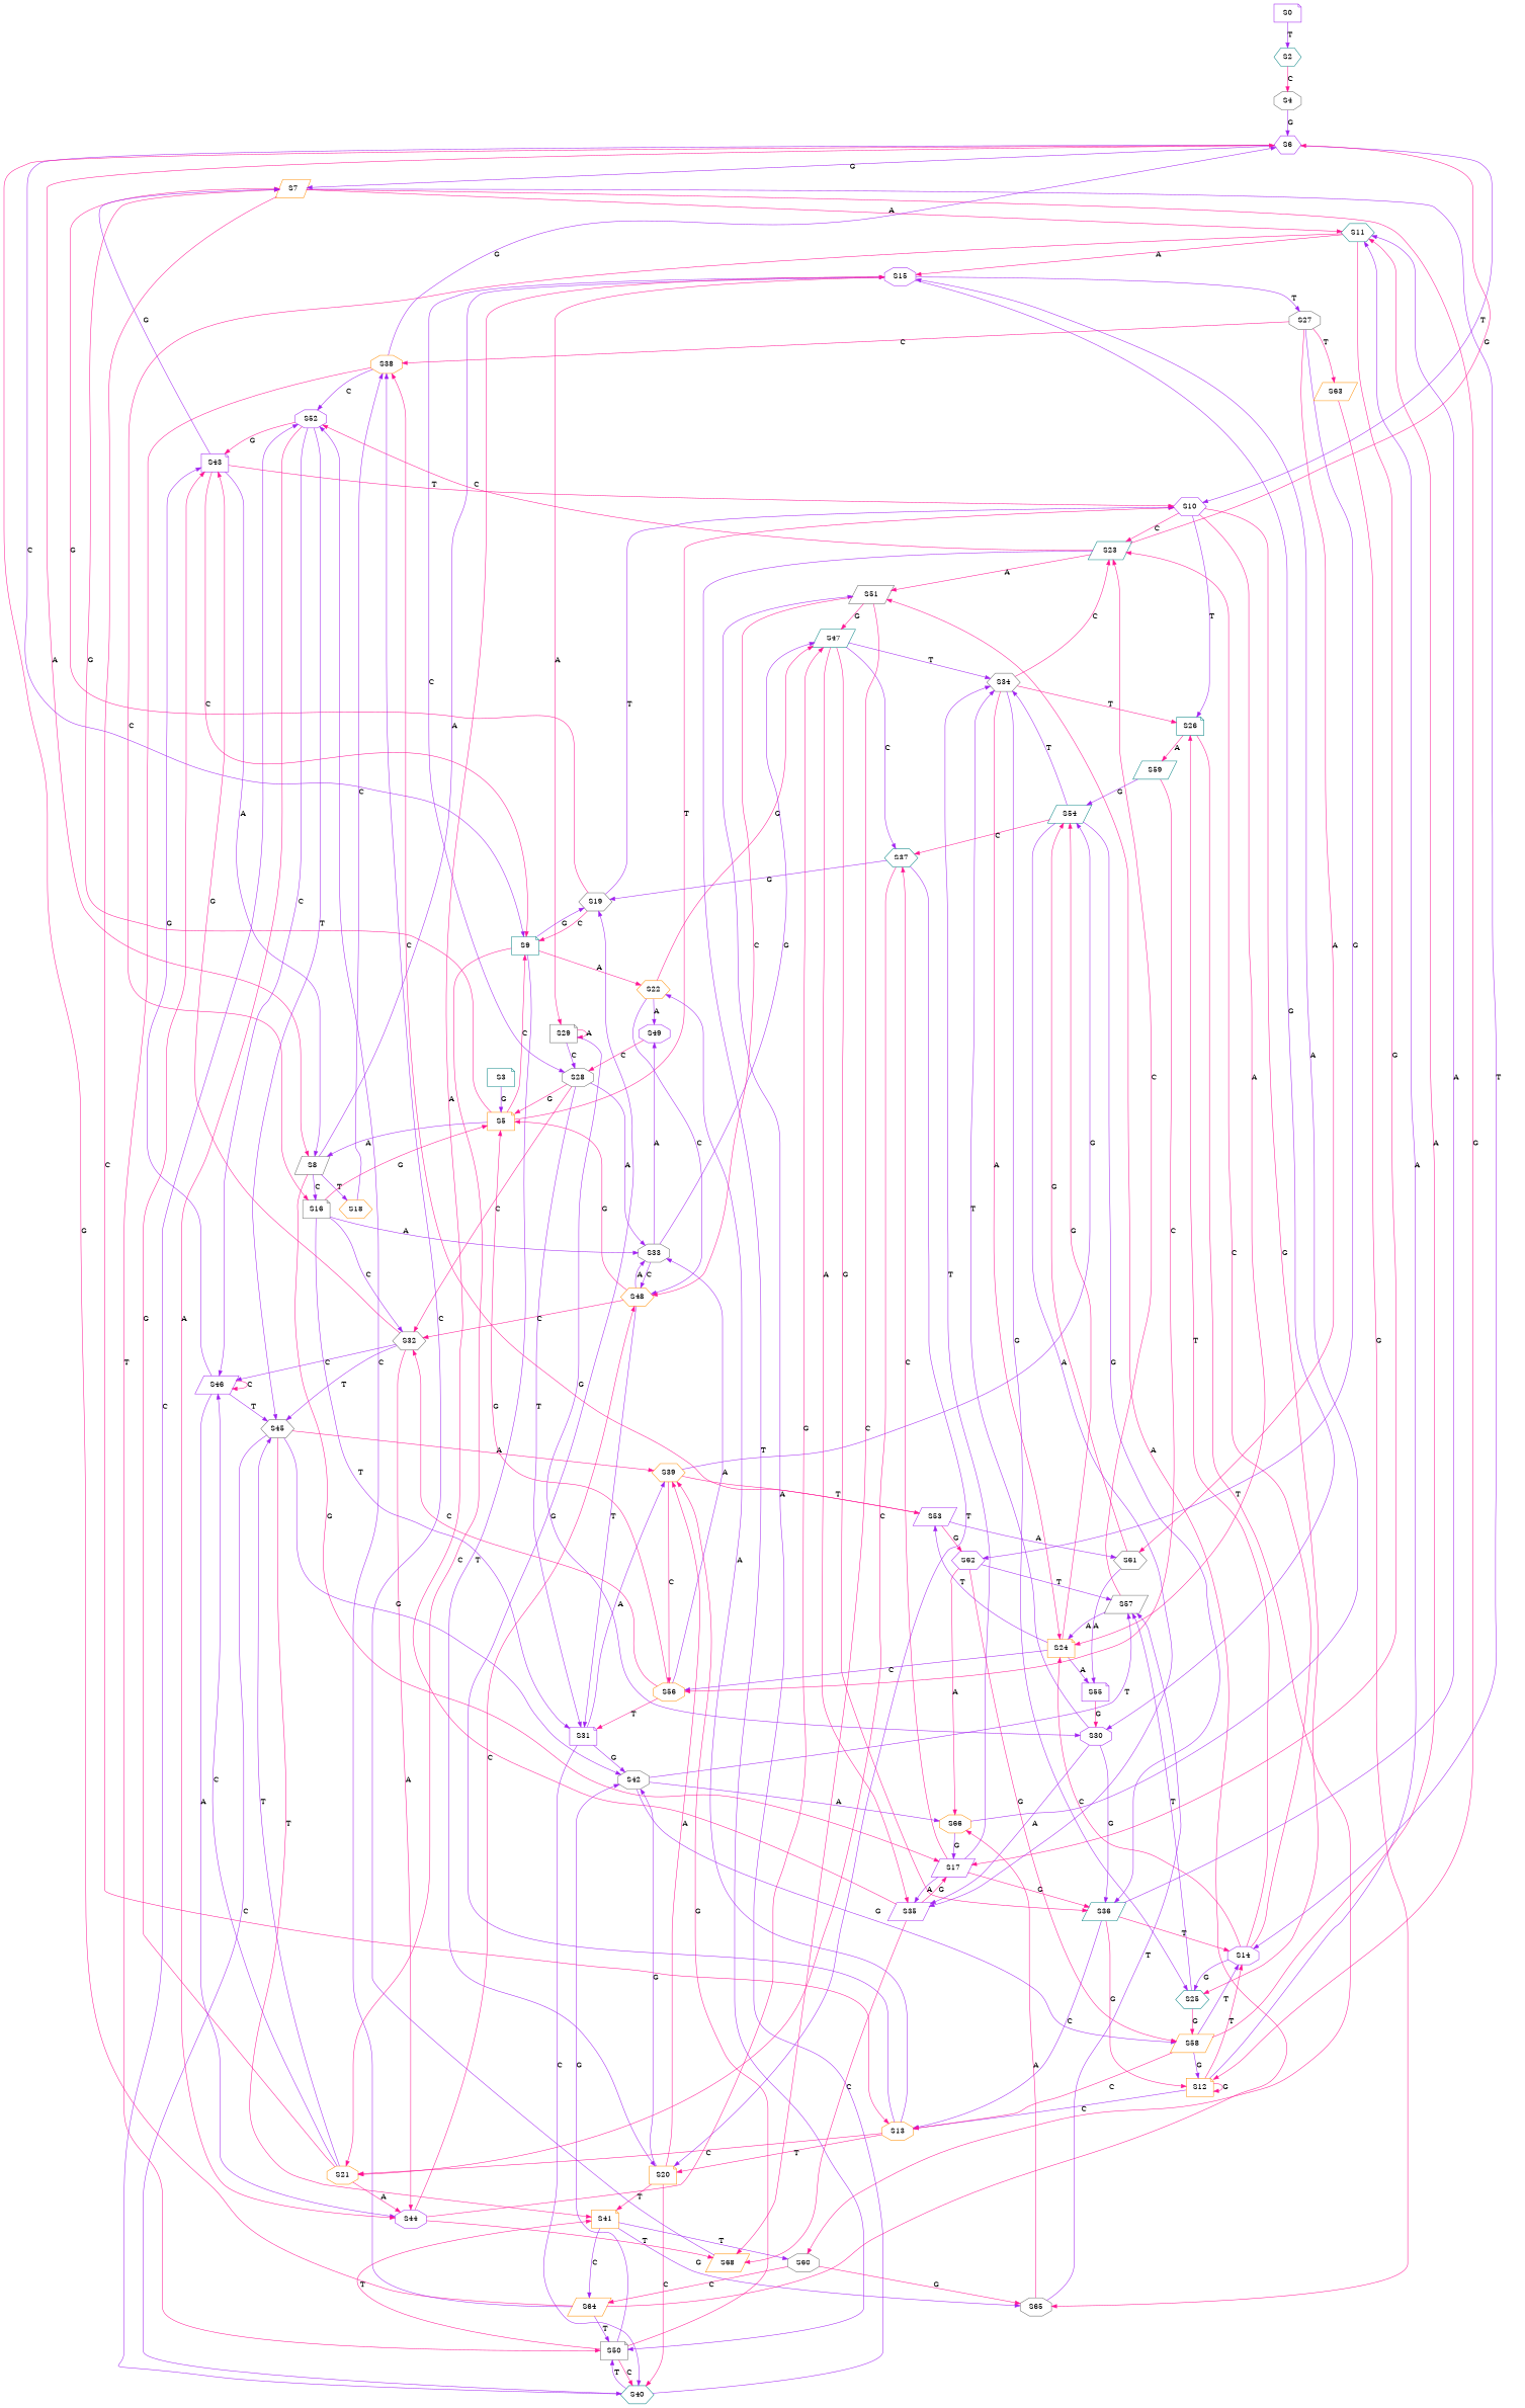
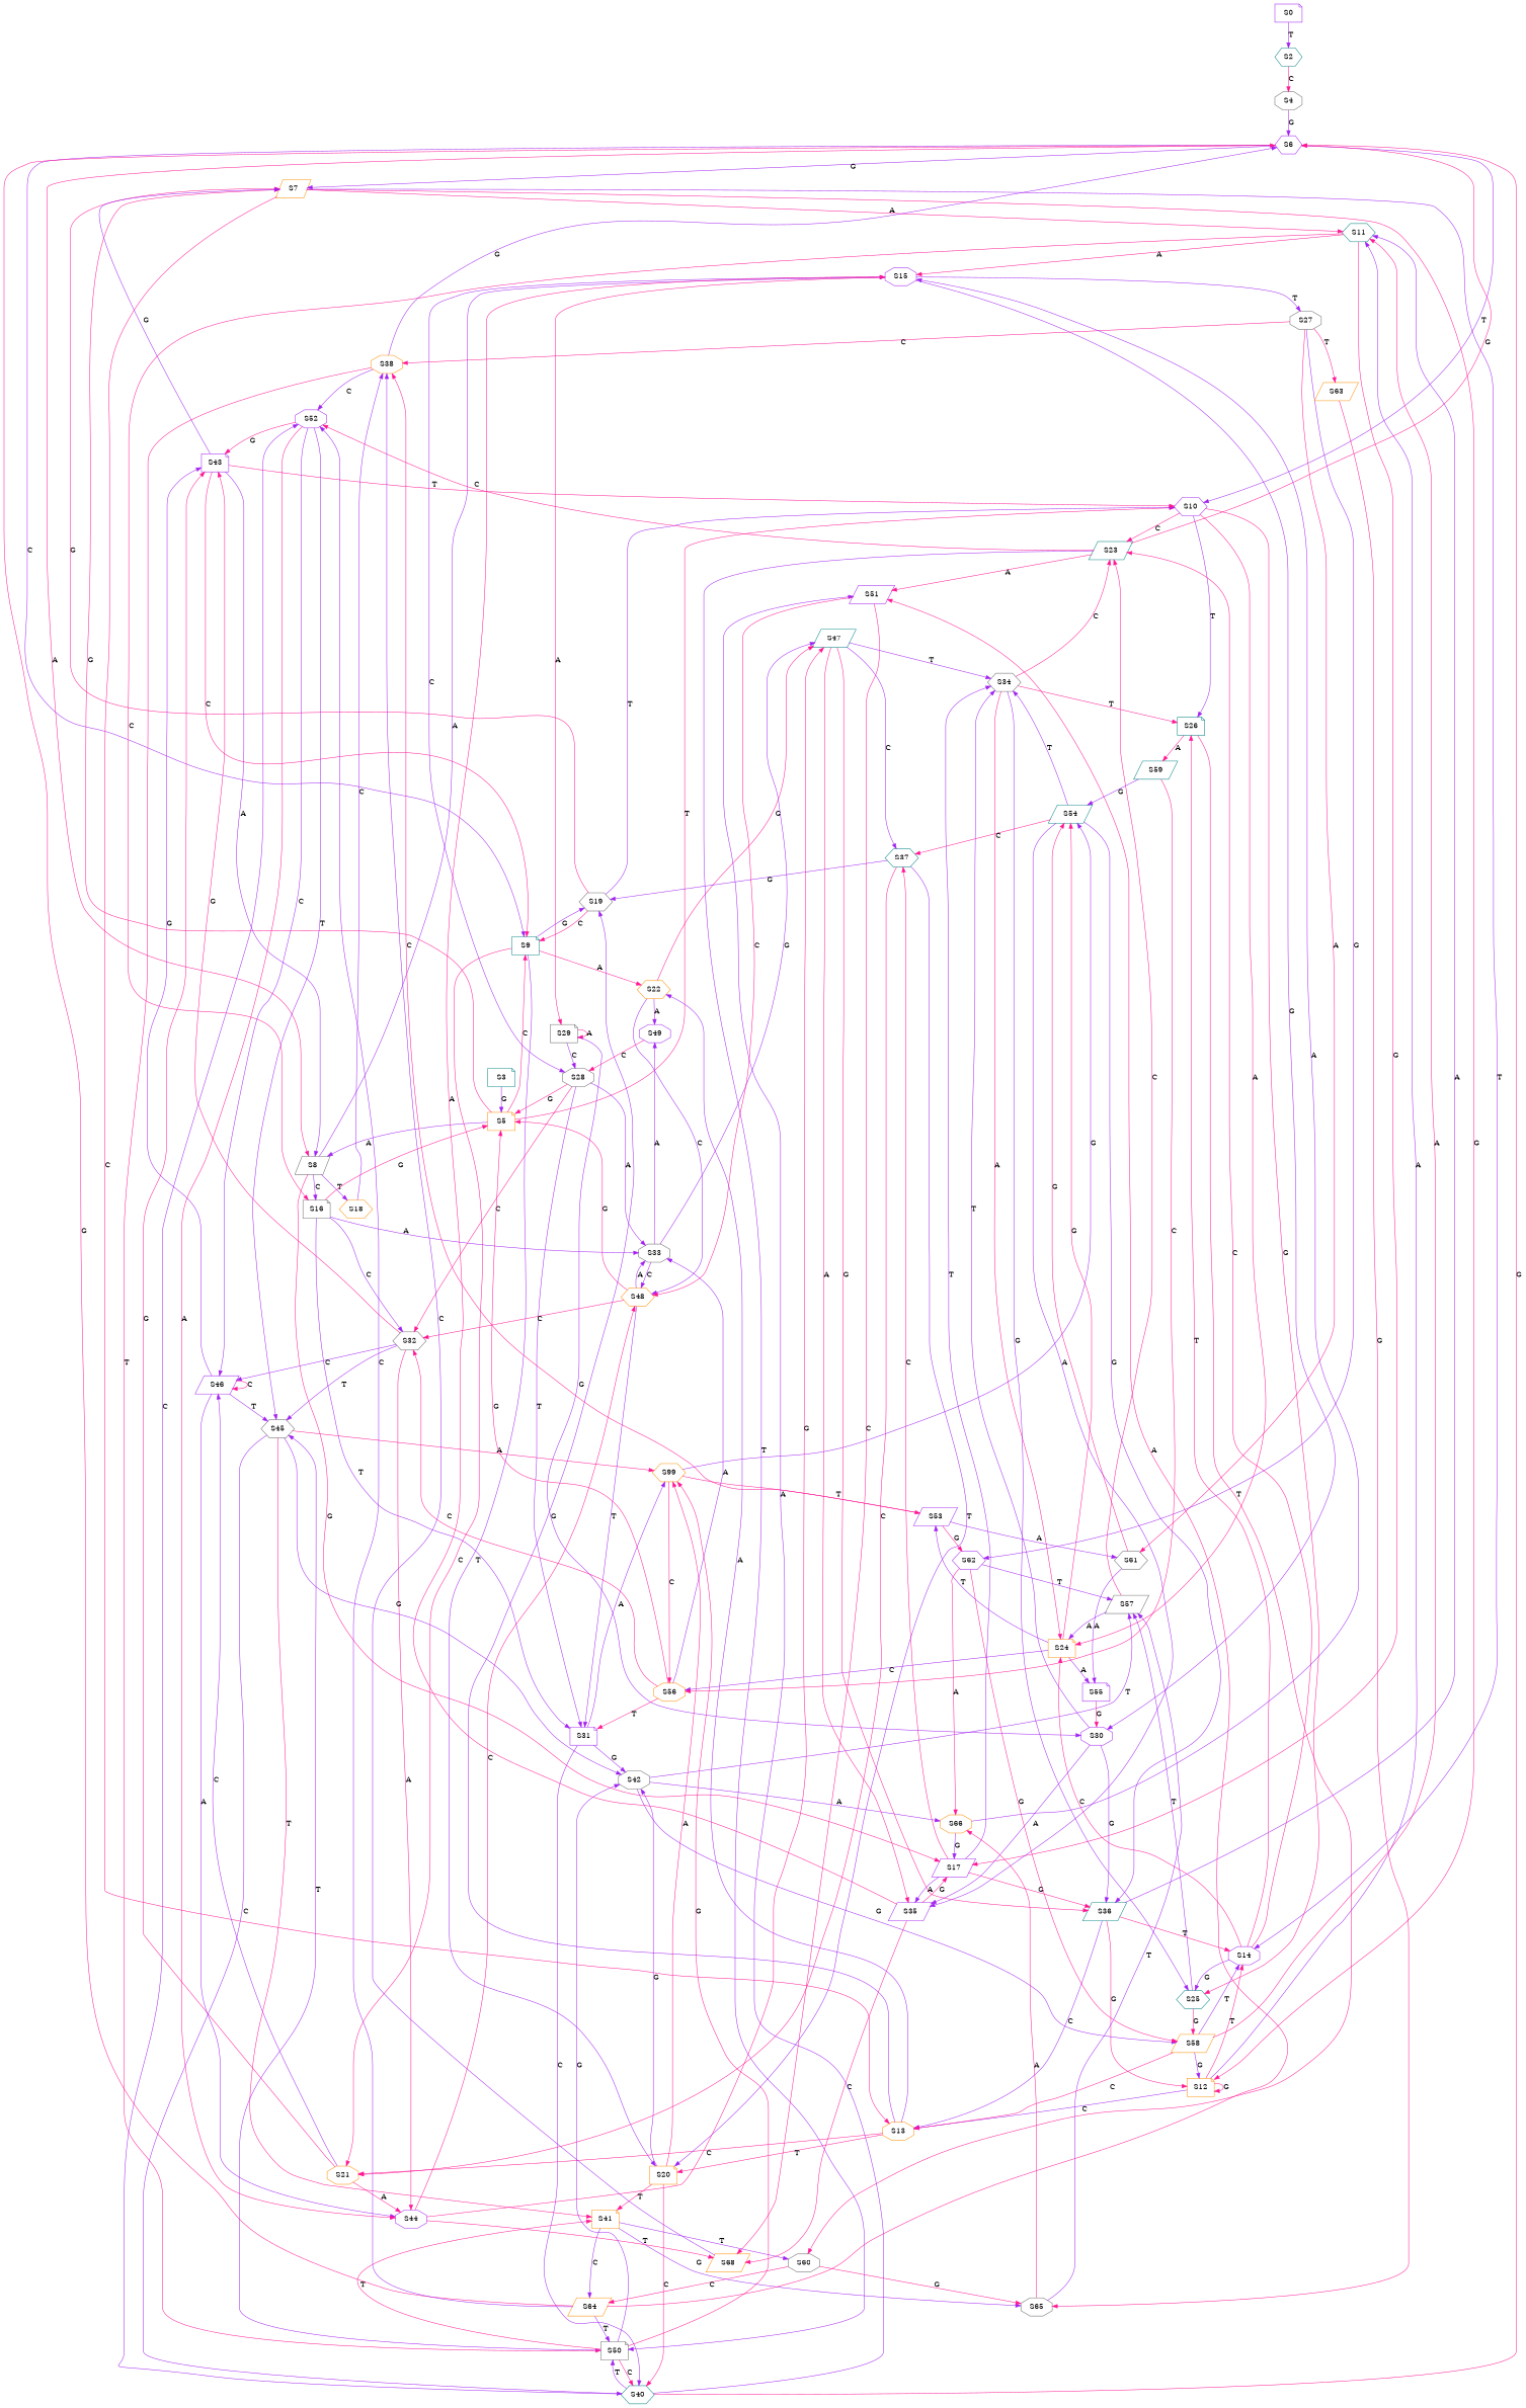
  strict digraph {
    node [color=darkorange shape=octagon]
    edge [color=deeppink]
    S0 [color=purple shape=note]
    S2 [color=teal shape=hexagon]
    S4 [color=gray40]
    S3 [color=teal shape=note]
    S5 [shape=note]
    S6 [color=purple shape=hexagon]
    S7 [shape=parallelogram]
    S8 [color=gray40 shape=parallelogram]
    S9 [color=teal shape=note]
    S10 [color=purple shape=hexagon]
    S11 [color=teal shape=hexagon]
    S12 [shape=note]
    S13
    S14 [color=purple]
    S15 [color=purple]
    S16 [color=gray40 shape=note]
    S17 [color=purple shape=parallelogram]
    S18 [shape=hexagon]
    S19 [color=gray40 shape=hexagon]
    S20 [shape=note]
    S21
    S22 [shape=hexagon]
    S23 [color=teal shape=parallelogram]
    S24 [shape=note]
    S25 [color=teal shape=hexagon]
    S26 [color=teal shape=note]
    S27 [color=gray40]
    S28 [color=gray40]
    S29 [color=gray40 shape=note]
    S30 [color=purple]
    S31 [color=purple shape=note]
    S32 [color=gray40 shape=hexagon]
    S33 [color=gray40]
    S34 [color=gray40 shape=hexagon]
    S35 [color=purple shape=parallelogram]
    S36 [color=teal shape=parallelogram]
    S37 [color=teal shape=hexagon]
    S38
-   S39 [shape=hexagon]
+   S39 [shape=hexagon label=S99]
    S40 [color=teal shape=hexagon]
    S41 [shape=note]
    S42 [color=gray40]
    S43 [color=purple shape=note]
    S44 [color=purple]
    S45 [color=gray40 shape=hexagon]
    S46 [color=purple shape=parallelogram]
    S47 [color=teal shape=parallelogram]
    S48 [shape=hexagon]
    S49 [color=purple]
    S50 [color=gray40 shape=note]
-   S51 [color=gray40 shape=parallelogram]
+   S51 [color=purple shape=parallelogram]
    S52 [color=purple]
    S53 [color=purple shape=parallelogram]
    S54 [color=teal shape=parallelogram]
    S55 [color=purple shape=note]
    S56
    S57 [color=gray40 shape=parallelogram]
    S58 [shape=parallelogram]
    S59 [color=teal shape=parallelogram]
    S60 [color=gray40]
    S61 [color=gray40 shape=hexagon]
    S62 [color=purple shape=hexagon]
    S63 [shape=parallelogram]
    S68 [shape=parallelogram]
    S64 [shape=parallelogram]
    S65 [color=gray40]
    S66
    S0 -> S2 [color=purple label=T]
    S2 -> S4 [label=C]
    S4 -> S6 [color=purple label=G]
    S3 -> S5 [color=purple label=G]
    S5 -> S7 [label=G]
    S5 -> S8 [color=purple label=A]
    S5 -> S9 [label=C]
    S5 -> S10 [label=T]
    S6 -> S7 [color=purple label=G]
    S6 -> S8 [label=A]
    S6 -> S9 [color=purple label=C]
    S6 -> S10 [color=purple label=T]
    S7 -> S11 [label=A]
    S7 -> S12 [label=G]
    S7 -> S13 [label=C]
    S7 -> S14 [color=purple label=T]
    S8 -> S15 [color=purple label=A]
    S8 -> S16 [color=purple label=C]
    S8 -> S17 [label=G]
    S8 -> S18 [color=purple label=T]
    S9 -> S19 [color=purple label=G]
    S9 -> S20 [color=purple label=T]
    S9 -> S21 [label=C]
    S9 -> S22 [label=A]
    S10 -> S23 [label=C]
    S10 -> S24 [label=A]
    S10 -> S25 [label=G]
    S10 -> S26 [color=purple label=T]
    S11 -> S15 [label=A]
    S11 -> S16 [label=C]
    S11 -> S17 [label=G]
    S12 -> S11 [color=purple label=A]
    S12 -> S12 [label=G]
    S12 -> S13 [color=purple label=C]
    S12 -> S14 [label=T]
    S13 -> S19 [color=purple label=G]
    S13 -> S20 [label=T]
    S13 -> S21 [label=C]
    S13 -> S22 [color=purple label=A]
    S14 -> S23 [label=C]
    S14 -> S24 [label=C]
    S14 -> S25 [color=purple label=G]
    S14 -> S26 [label=T]
    S15 -> S27 [color=purple label=T]
    S15 -> S28 [color=purple label=C]
    S15 -> S29 [label=A]
    S15 -> S30 [color=purple label=G]
    S16 -> S5 [label=G]
    S16 -> S31 [color=purple label=T]
    S16 -> S32 [color=purple label=C]
    S16 -> S33 [color=purple label=A]
    S17 -> S34 [color=purple label=T]
    S17 -> S35 [color=purple label=A]
    S17 -> S36 [label=G]
    S17 -> S37 [label=C]
    S18 -> S38 [color=purple label=C]
    S19 -> S7 [label=G]
    S19 -> S9 [label=C]
    S19 -> S10 [color=purple label=T]
    S20 -> S39 [label=A]
    S20 -> S40 [label=C]
    S20 -> S41 [label=T]
    S20 -> S42 [color=purple label=G]
    S21 -> S43 [label=G]
    S21 -> S44 [label=A]
-   S21 -> S45 [color=purple label=T]
+   S50 -> S45 [color=purple label=T]
    S21 -> S46 [color=purple label=C]
    S22 -> S47 [label=G]
    S22 -> S48 [color=purple label=C]
    S22 -> S49 [color=purple label=A]
    S23 -> S6 [label=G]
    S23 -> S50 [color=purple label=T]
    S23 -> S51 [label=A]
    S23 -> S52 [label=C]
    S24 -> S53 [color=purple label=T]
    S24 -> S54 [label=G]
    S24 -> S55 [color=purple label=A]
    S24 -> S56 [color=purple label=C]
    S25 -> S57 [color=purple label=T]
    S25 -> S58 [label=G]
    S26 -> S59 [label=A]
    S26 -> S60 [label=T]
    S27 -> S38 [label=C]
    S27 -> S61 [label=A]
    S27 -> S62 [color=purple label=G]
    S27 -> S63 [label=T]
    S28 -> S5 [label=G]
    S28 -> S31 [color=purple label=T]
    S28 -> S32 [label=C]
    S28 -> S33 [color=purple label=A]
    S29 -> S28 [color=purple label=C]
    S29 -> S29 [label=A]
    S29 -> S30 [color=purple label=G]
    S30 -> S34 [color=purple label=T]
    S30 -> S35 [color=purple label=A]
    S30 -> S36 [color=purple label=G]
    S31 -> S39 [color=purple label=A]
    S31 -> S40 [color=purple label=C]
    S31 -> S42 [color=purple label=G]
    S32 -> S43 [label=G]
    S32 -> S44 [label=A]
    S32 -> S45 [color=purple label=T]
    S32 -> S46 [color=purple label=C]
    S33 -> S47 [color=purple label=G]
    S33 -> S48 [color=purple label=C]
    S33 -> S49 [color=purple label=A]
    S34 -> S23 [label=C]
    S34 -> S24 [label=A]
    S34 -> S25 [color=purple label=G]
    S34 -> S26 [label=T]
    S35 -> S15 [label=A]
    S35 -> S17 [label=G]
    S35 -> S68 [label=C]
    S36 -> S11 [color=purple label=A]
    S36 -> S12 [label=G]
    S36 -> S13 [color=purple label=C]
    S36 -> S14 [label=T]
    S37 -> S19 [color=purple label=G]
    S37 -> S20 [color=purple label=T]
    S37 -> S21 [label=C]
    S38 -> S6 [color=purple label=G]
    S38 -> S50 [label=T]
    S38 -> S52 [color=purple label=C]
    S39 -> S53 [label=T]
    S39 -> S54 [color=purple label=G]
    S39 -> S56 [label=C]
+   S40 -> S6 [label=G]
    S40 -> S50 [color=purple label=T]
    S40 -> S51 [color=purple label=A]
    S40 -> S52 [color=purple label=C]
    S41 -> S60 [color=purple label=T]
    S41 -> S64 [color=purple label=C]
    S41 -> S65 [color=purple label=G]
    S42 -> S57 [color=purple label=T]
    S42 -> S58 [color=purple label=G]
    S42 -> S66 [color=purple label=A]
    S43 -> S7 [color=purple label=G]
    S43 -> S8 [color=purple label=A]
    S43 -> S9 [label=C]
    S43 -> S10 [label=T]
    S44 -> S47 [label=G]
    S44 -> S48 [label=C]
    S44 -> S68 [label=T]
    S45 -> S39 [label=A]
    S45 -> S40 [color=purple label=C]
    S45 -> S41 [label=T]
    S45 -> S42 [color=purple label=G]
    S46 -> S43 [color=purple label=G]
    S46 -> S44 [color=purple label=A]
    S46 -> S45 [color=purple label=T]
    S46 -> S46 [label=C]
    S47 -> S34 [color=purple label=T]
    S47 -> S35 [label=A]
    S47 -> S36 [label=G]
    S47 -> S37 [color=purple label=C]
    S48 -> S5 [label=G]
    S48 -> S31 [color=purple label=T]
    S48 -> S32 [label=C]
    S48 -> S33 [color=purple label=A]
    S49 -> S28 [label=C]
    S50 -> S39 [label=G]
    S50 -> S40 [label=C]
    S50 -> S41 [label=T]
    S50 -> S42 [color=purple label=G]
-   S51 -> S47 [label=G]
    S51 -> S48 [label=C]
    S51 -> S68 [label=C]
    S52 -> S43 [label=G]
    S52 -> S44 [label=A]
    S52 -> S45 [color=purple label=T]
    S52 -> S46 [color=purple label=C]
    S53 -> S38 [label=C]
    S53 -> S61 [color=purple label=A]
    S53 -> S62 [label=G]
    S54 -> S34 [color=purple label=T]
    S54 -> S35 [color=purple label=A]
    S54 -> S36 [color=purple label=G]
    S54 -> S37 [label=C]
    S55 -> S30 [label=G]
    S56 -> S5 [label=G]
    S56 -> S31 [label=T]
    S56 -> S32 [label=C]
    S56 -> S33 [color=purple label=A]
    S57 -> S23 [label=C]
    S57 -> S24 [color=purple label=A]
    S58 -> S11 [label=A]
    S58 -> S12 [color=purple label=G]
    S58 -> S13 [label=C]
    S58 -> S14 [color=purple label=T]
    S59 -> S54 [color=purple label=G]
    S59 -> S56 [label=C]
    S60 -> S64 [label=C]
    S60 -> S65 [label=G]
    S61 -> S54 [label=G]
    S61 -> S55 [color=purple label=A]
    S62 -> S57 [color=purple label=T]
    S62 -> S58 [label=G]
    S62 -> S66 [label=A]
    S63 -> S65 [label=G]
    S68 -> S38 [color=purple label=C]
    S64 -> S6 [label=G]
    S64 -> S50 [color=purple label=T]
    S64 -> S51 [label=A]
    S64 -> S52 [color=purple label=C]
    S65 -> S57 [color=purple label=T]
    S65 -> S66 [label=A]
    S66 -> S15 [color=purple label=A]
    S66 -> S17 [color=purple label=G]
  }
